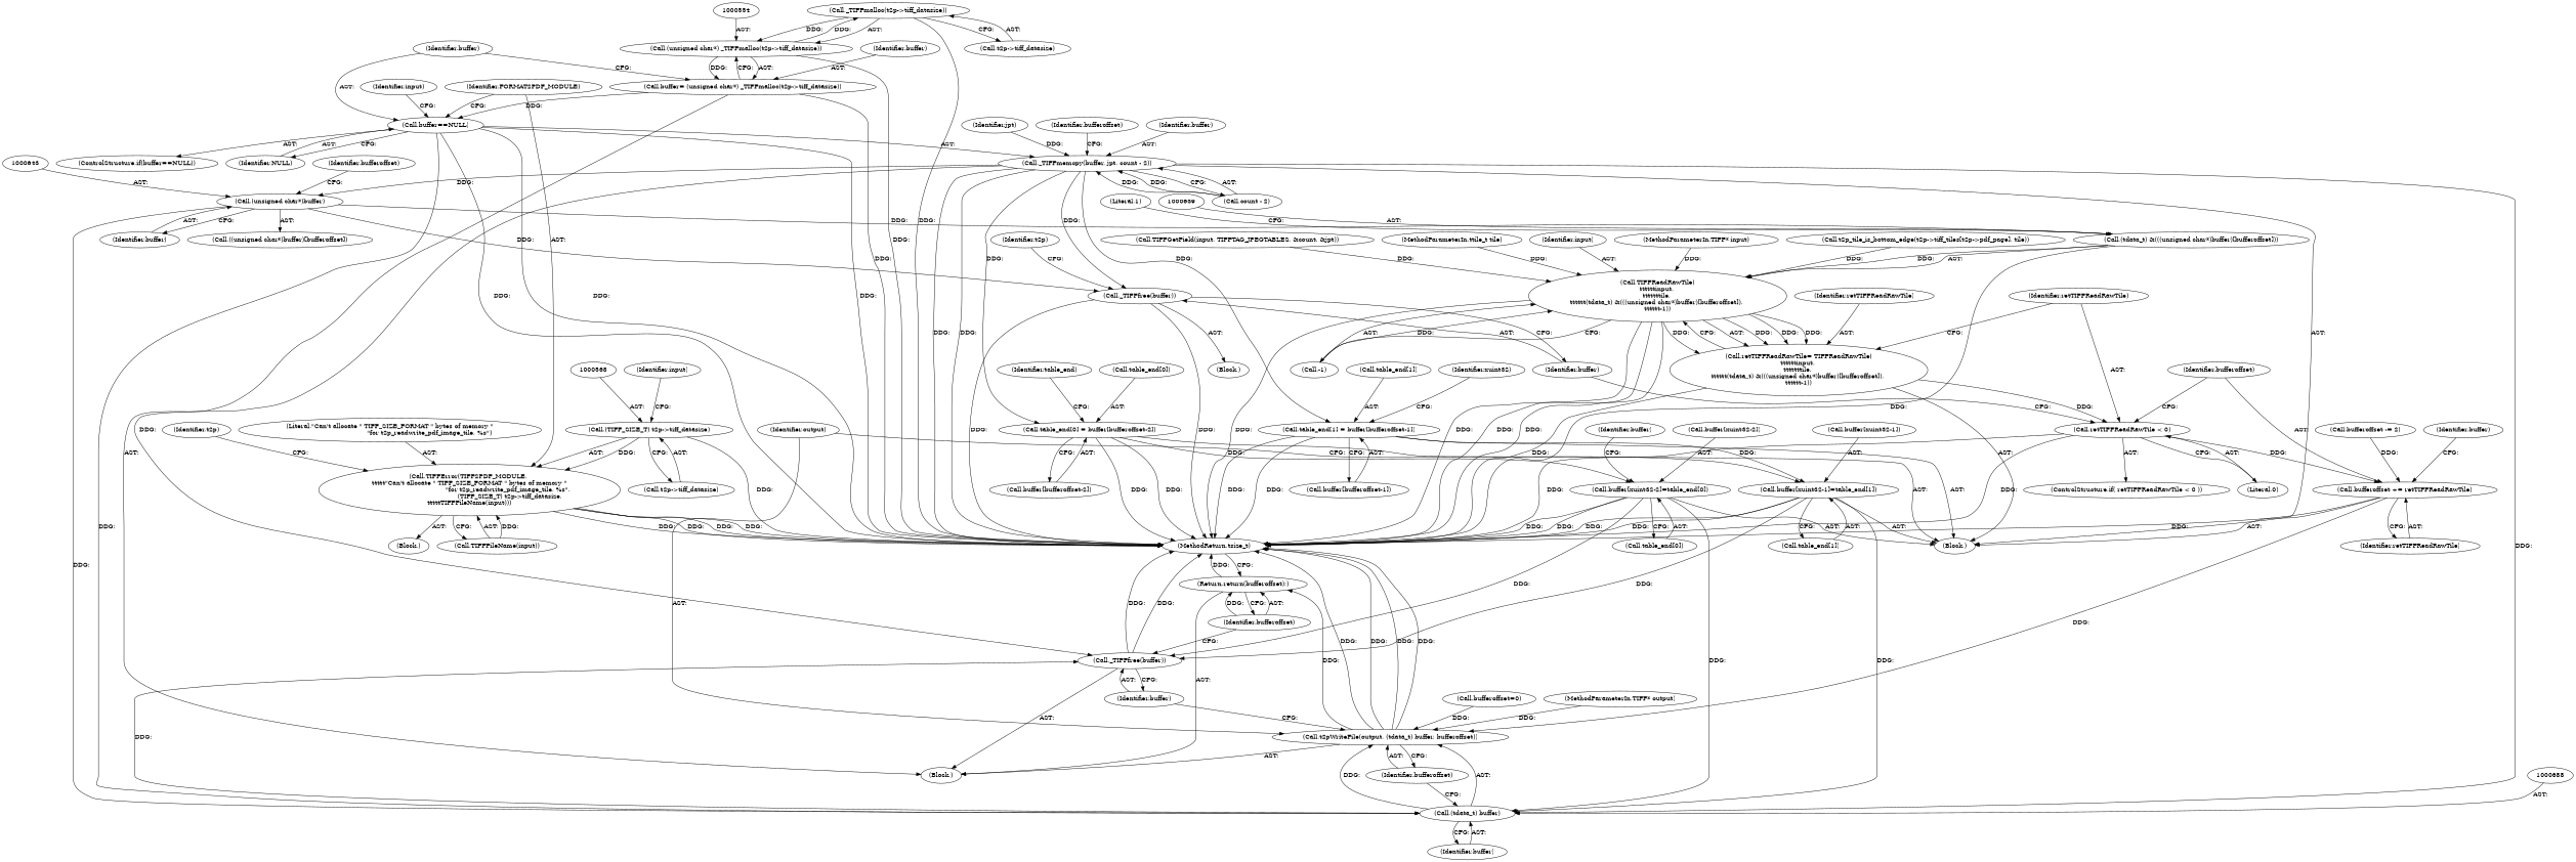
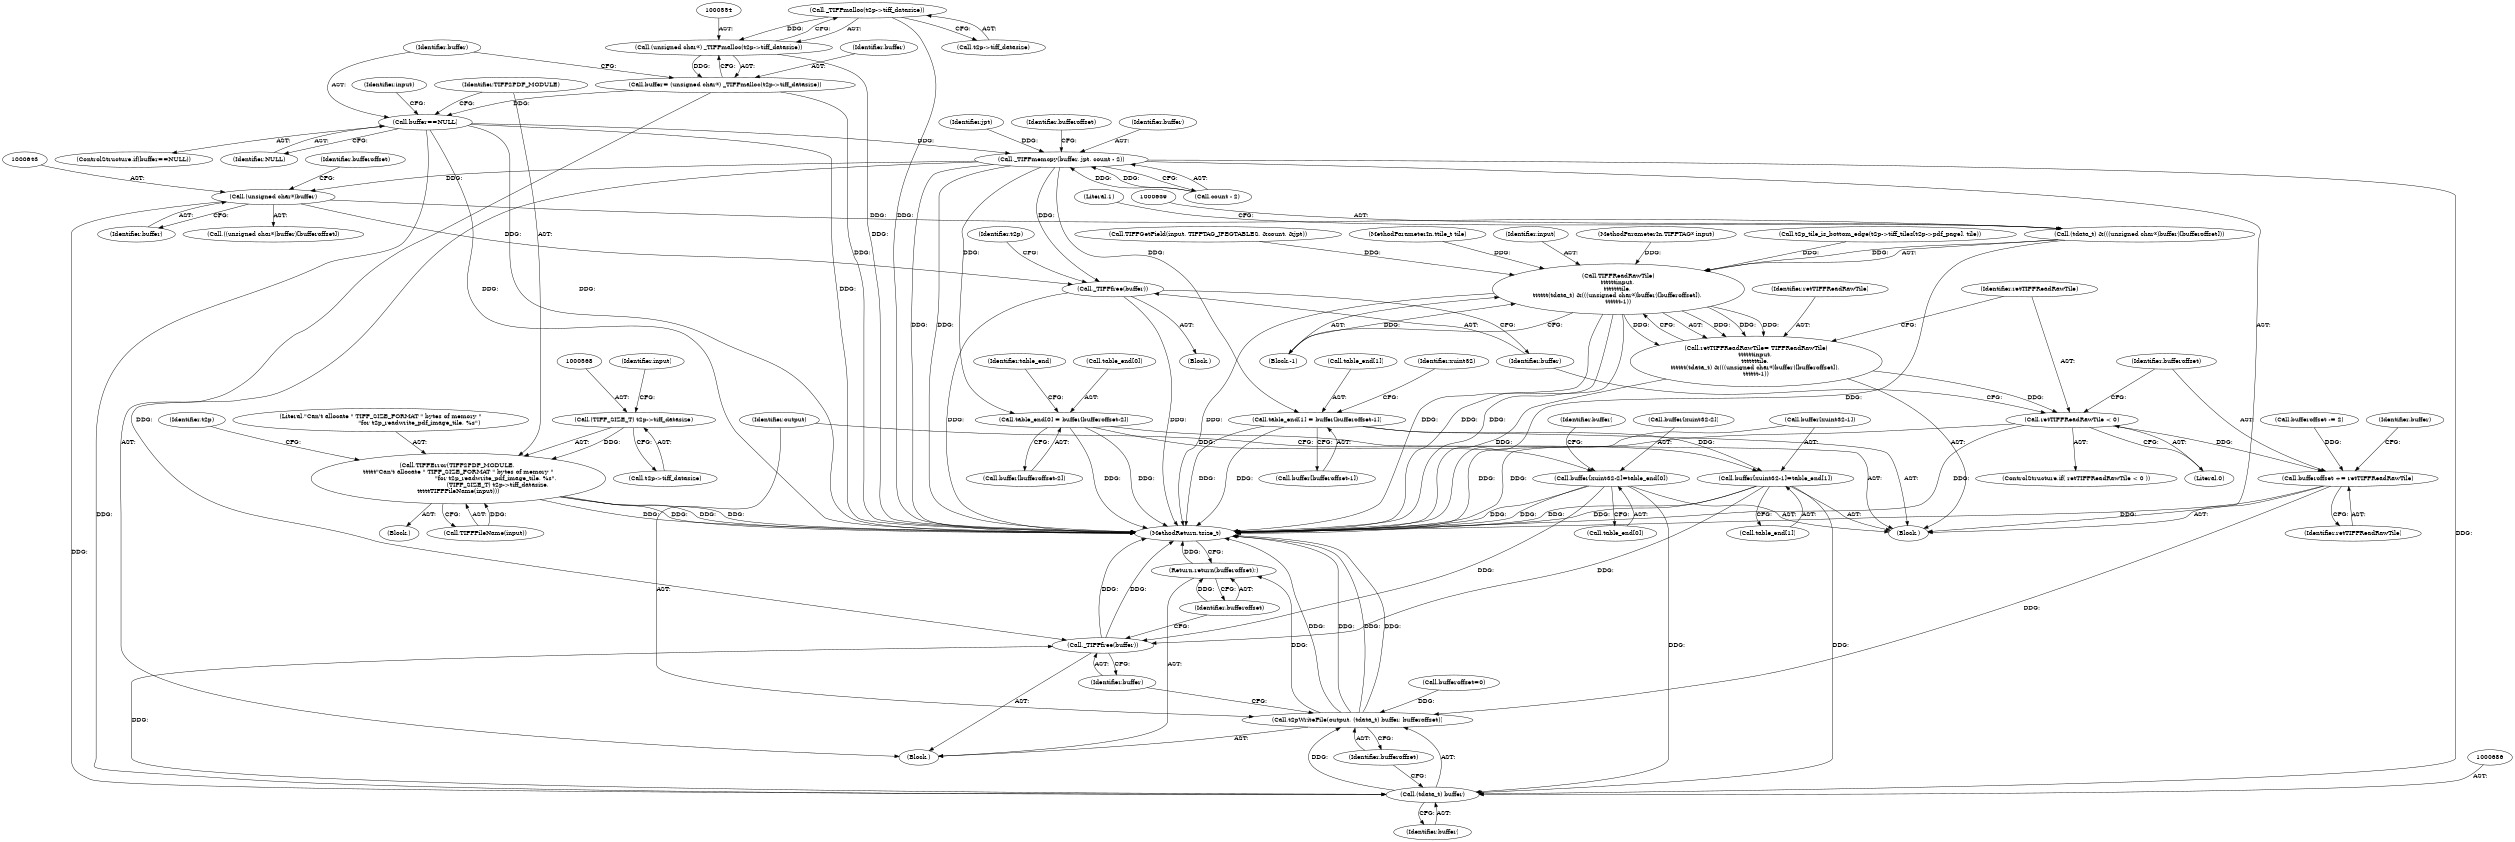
  digraph {
    n1 [label="(Call,_TIFFmalloc(t2p->tiff_datasize))"]
    n2 [label="(Call,(unsigned char*) _TIFFmalloc(t2p->tiff_datasize))"]
    n3 [label="(Call,t2p->tiff_datasize)"]
    n4 [label="(MethodReturn,tsize_t)"]
    n5 [label="(Call,buffer= (unsigned char*) _TIFFmalloc(t2p->tiff_datasize))"]
    n6 [label="(Call,(TIFF_SIZE_T) t2p->tiff_datasize)"]
    n7 [label="(Call,TIFFError(TIFF2PDF_MODULE, \n\t\t\t\t\t\"Can't allocate \" TIFF_SIZE_FORMAT \" bytes of memory \"\n                                        \"for t2p_readwrite_pdf_image_tile, %s\", \n                                          (TIFF_SIZE_T) t2p->tiff_datasize, \n\t\t\t\t\tTIFFFileName(input)))"]
    n8 [label="(Call,t2p->tiff_datasize)"]
    n9 [label="(Return,return(bufferoffset);)"]
    n10 [label="(Call,buffer==NULL)"]
    n11 [label="(Block,)"]
    n12 [label="(Call,_TIFFmemcpy(buffer, jpt, count - 2))"]
    n13 [label="(Call,(tdata_t) buffer)"]
    n14 [label="(ControlStructure,if(buffer==NULL))"]
    n15 [label="(Identifier,NULL)"]
    n16 [label="(Call,table_end[0] = buffer[bufferoffset-2])"]
    n17 [label="(Call,_TIFFfree(buffer))"]
    n18 [label="(Call,table_end[1] = buffer[bufferoffset-1])"]
    n19 [label="(Call,(unsigned char*)buffer)"]
    n20 [label="(Call,_TIFFfree(buffer))"]
    n21 [label="(Call,count - 2)"]
    n22 [label="(Block,)"]
    n23 [label="(Call,t2pWriteFile(output, (tdata_t) buffer, bufferoffset))"]
    n24 [label="(Identifier,buffer)"]
    n25 [label="(Call,buffer[xuint32-2]=table_end[0])"]
    n26 [label="(Call,buffer[bufferoffset-2])"]
    n27 [label="(Identifier,buffer)"]
    n28 [label="(Call,buffer[xuint32-1]=table_end[1])"]
    n29 [label="(Call,buffer[bufferoffset-1])"]
    n30 [label="(Call,(tdata_t) &(((unsigned char*)buffer)[bufferoffset]))"]
    n31 [label="(Identifier,buffer)"]
    n32 [label="(Call,((unsigned char*)buffer)[bufferoffset])"]
    n33 [label="(Identifier,buffer)"]
    n34 [label="(Block,)"]
    n35 [label="(Call,table_end[0])"]
    n36 [label="(Identifier,bufferoffset)"]
    n37 [label="(Identifier,bufferoffset)"]
    n38 [label="(Call,table_end[1])"]
    n39 [label="(Call,TIFFReadRawTile(\n\t\t\t\t\t\tinput, \n\t\t\t\t\t\ttile, \n\t\t\t\t\t\t(tdata_t) &(((unsigned char*)buffer)[bufferoffset]), \n\t\t\t\t\t\t-1))"]
    n40 [label="(Call,retTIFFReadRawTile= TIFFReadRawTile(\n\t\t\t\t\t\tinput, \n\t\t\t\t\t\ttile, \n\t\t\t\t\t\t(tdata_t) &(((unsigned char*)buffer)[bufferoffset]), \n\t\t\t\t\t\t-1))"]
-   n41 [label="(Call,-1)"]
+   n41 [label="(Block,-1)"]
    n42 [label="(Call,retTIFFReadRawTile < 0)"]
    n43 [label="(Call,bufferoffset += retTIFFReadRawTile)"]
    n44 [label="(ControlStructure,if( retTIFFReadRawTile < 0 ))"]
    n45 [label="(Literal,0)"]
    n46 [label="(Identifier,retTIFFReadRawTile)"]
    n47 [label="(Call,TIFFFileName(input))"]
    n48 [label="(Block,)"]
    n49 [label="(Identifier,t2p)"]
    n50 [label="(Identifier,buffer)"]
    n51 [label="(MethodParameterIn,ttile_t tile)"]
    n52 [label="(Identifier,table_end)"]
    n53 [label="(Identifier,input)"]
    n54 [label="(Call,bufferoffset=0)"]
    n55 [label="(Identifier,bufferoffset)"]
    n56 [label="(Identifier,buffer)"]
    n57 [label="(Identifier,input)"]
    n58 [label="(Literal,\"Can't allocate \" TIFF_SIZE_FORMAT \" bytes of memory \"\n                                        \"for t2p_readwrite_pdf_image_tile, %s\")"]
-   n59 [label="(MethodParameterIn,TIFF* output)"]
    n60 [label="(Call,table_end[1])"]
    n61 [label="(Literal,1)"]
    n62 [label="(Identifier,output)"]
    n63 [label="(Identifier,buffer)"]
    n64 [label="(Call,table_end[0])"]
    n65 [label="(Identifier,t2p)"]
-   n66 [label="(MethodParameterIn,TIFF* input)"]
+   n66 [label="(MethodParameterIn,TIFFTAG* input)"]
    n67 [label="(Call,t2p_tile_is_bottom_edge(t2p->tiff_tiles[t2p->pdf_page], tile))"]
    n68 [label="(Identifier,bufferoffset)"]
    n69 [label="(Identifier,buffer)"]
    n70 [label="(Identifier,retTIFFReadRawTile)"]
    n71 [label="(Identifier,jpt)"]
    n72 [label="(Identifier,input)"]
    n73 [label="(Call,TIFFGetField(input, TIFFTAG_JPEGTABLES, &count, &jpt))"]
    n74 [label="(Identifier,bufferoffset)"]
-   n75 [label="(Identifier,FORMAT2PDF_MODULE)"]
+   n75 [label="(Identifier,TIFF2PDF_MODULE)"]
    n76 [label="(Call,bufferoffset -= 2)"]
    n77 [label="(Call,buffer[xuint32-2])"]
    n78 [label="(Call,buffer[xuint32-1])"]
    n79 [label="(Identifier,xuint32)"]
    n80 [label="(Identifier,buffer)"]
    n81 [label="(Identifier,retTIFFReadRawTile)"]
    1000554
-   1000686 [label=1000688]
+   1000686
    1000643
    1000639
    1000568
    n1 -> n2 [label="AST: "]
    n1 -> n2 [label="DDG: "]
    n1 -> n3 [label="CFG: "]
    n1 -> n4 [label="DDG: "]
-   n2 -> n1 [label="DDG: "]
+   n2 -> n1 [label="CFG: "]
    n2 -> n4 [label="DDG: "]
    n2 -> n5 [label="AST: "]
    n2 -> n5 [label="DDG: "]
    n3 -> n1 [label="AST: "]
    n4 -> n9 [label="CFG: "]
    n5 -> n2 [label="CFG: "]
    n5 -> n4 [label="DDG: "]
    n5 -> n10 [label="DDG: "]
    n5 -> n11 [label="AST: "]
-   n6 -> n4 [label="DDG: "]
+   n78 -> n4 [label="DDG: "]
    n6 -> n7 [label="AST: "]
    n6 -> n7 [label="DDG: "]
    n6 -> n8 [label="CFG: "]
    n7 -> n4 [label="DDG: "]
    n7 -> n4 [label="DDG: "]
    n7 -> n4 [label="DDG: "]
    n7 -> n4 [label="DDG: "]
    n7 -> n47 [label="CFG: "]
    n7 -> n48 [label="AST: "]
    n8 -> n6 [label="AST: "]
    n9 -> n4 [label="DDG: "]
    n9 -> n11 [label="AST: "]
    n9 -> n37 [label="CFG: "]
    n10 -> n4 [label="DDG: "]
    n10 -> n4 [label="DDG: "]
    n10 -> n4 [label="DDG: "]
-   n10 -> n12 [label="AST: "]
+   n10 -> n12 [label="DDG: "]
    n10 -> n13 [label="DDG: "]
    n10 -> n14 [label="AST: "]
    n10 -> n15 [label="CFG: "]
    n12 -> n4 [label="DDG: "]
    n12 -> n4 [label="DDG: "]
    n12 -> n13 [label="DDG: "]
    n12 -> n16 [label="DDG: "]
    n12 -> n17 [label="DDG: "]
    n12 -> n18 [label="DDG: "]
    n12 -> n19 [label="DDG: "]
    n12 -> n20 [label="DDG: "]
    n12 -> n21 [label="CFG: "]
    n12 -> n22 [label="AST: "]
    n13 -> n17 [label="DDG: "]
    n13 -> n23 [label="AST: "]
    n13 -> n23 [label="DDG: "]
    n13 -> n24 [label="CFG: "]
    n15 -> n10 [label="AST: "]
    n16 -> n4 [label="DDG: "]
    n16 -> n4 [label="DDG: "]
    n16 -> n22 [label="AST: "]
    n16 -> n25 [label="DDG: "]
    n16 -> n26 [label="CFG: "]
    n17 -> n4 [label="DDG: "]
    n17 -> n4 [label="DDG: "]
    n17 -> n11 [label="AST: "]
    n17 -> n27 [label="CFG: "]
    n18 -> n4 [label="DDG: "]
    n18 -> n4 [label="DDG: "]
    n18 -> n22 [label="AST: "]
    n18 -> n28 [label="DDG: "]
    n18 -> n29 [label="CFG: "]
    n19 -> n13 [label="DDG: "]
    n19 -> n20 [label="DDG: "]
    n19 -> n30 [label="DDG: "]
    n19 -> n31 [label="CFG: "]
    n19 -> n32 [label="AST: "]
    n20 -> n4 [label="DDG: "]
    n20 -> n4 [label="DDG: "]
    n20 -> n33 [label="CFG: "]
    n20 -> n34 [label="AST: "]
    n21 -> n12 [label="AST: "]
    n21 -> n12 [label="DDG: "]
    n21 -> n12 [label="DDG: "]
    n23 -> n4 [label="DDG: "]
    n23 -> n4 [label="DDG: "]
    n23 -> n4 [label="DDG: "]
    n23 -> n4 [label="DDG: "]
    n23 -> n9 [label="DDG: "]
    n23 -> n11 [label="AST: "]
    n23 -> n36 [label="CFG: "]
    n24 -> n13 [label="AST: "]
    n25 -> n4 [label="DDG: "]
    n25 -> n4 [label="DDG: "]
    n25 -> n13 [label="DDG: "]
    n25 -> n17 [label="DDG: "]
    n25 -> n22 [label="AST: "]
    n25 -> n35 [label="CFG: "]
    n26 -> n16 [label="AST: "]
    n27 -> n17 [label="AST: "]
    n27 -> n23 [label="CFG: "]
    n28 -> n4 [label="DDG: "]
    n28 -> n4 [label="DDG: "]
    n28 -> n13 [label="DDG: "]
    n28 -> n17 [label="DDG: "]
    n28 -> n22 [label="AST: "]
    n28 -> n38 [label="CFG: "]
    n29 -> n18 [label="AST: "]
    n30 -> n4 [label="DDG: "]
    n30 -> n39 [label="AST: "]
    n30 -> n39 [label="DDG: "]
    n31 -> n19 [label="AST: "]
    n33 -> n20 [label="AST: "]
    n33 -> n42 [label="CFG: "]
    n35 -> n25 [label="AST: "]
    n36 -> n13 [label="CFG: "]
    n36 -> n23 [label="AST: "]
    n37 -> n9 [label="AST: "]
    n37 -> n9 [label="DDG: "]
    n37 -> n17 [label="CFG: "]
    n38 -> n28 [label="AST: "]
    n39 -> n4 [label="DDG: "]
    n39 -> n4 [label="DDG: "]
    n39 -> n4 [label="DDG: "]
    n39 -> n4 [label="DDG: "]
    n39 -> n40 [label="AST: "]
    n39 -> n40 [label="DDG: "]
    n39 -> n40 [label="DDG: "]
    n39 -> n40 [label="DDG: "]
    n39 -> n40 [label="DDG: "]
    n39 -> n41 [label="CFG: "]
    n40 -> n4 [label="DDG: "]
    n40 -> n22 [label="AST: "]
    n40 -> n39 [label="CFG: "]
    n40 -> n42 [label="DDG: "]
    n41 -> n39 [label="AST: "]
    n41 -> n39 [label="DDG: "]
    n42 -> n4 [label="DDG: "]
    n42 -> n4 [label="DDG: "]
    n42 -> n43 [label="DDG: "]
    n42 -> n44 [label="AST: "]
    n42 -> n45 [label="CFG: "]
    n43 -> n4 [label="DDG: "]
    n43 -> n22 [label="AST: "]
    n43 -> n23 [label="DDG: "]
    n43 -> n46 [label="CFG: "]
    n45 -> n42 [label="AST: "]
    n46 -> n43 [label="AST: "]
    n47 -> n7 [label="AST: "]
    n47 -> n7 [label="DDG: "]
    n49 -> n7 [label="CFG: "]
    n50 -> n5 [label="AST: "]
    n51 -> n39 [label="DDG: "]
    n52 -> n16 [label="CFG: "]
    n53 -> n39 [label="AST: "]
    n54 -> n23 [label="DDG: "]
    n55 -> n42 [label="CFG: "]
    n55 -> n43 [label="AST: "]
    n56 -> n25 [label="CFG: "]
    n57 -> n10 [label="CFG: "]
    n58 -> n7 [label="AST: "]
-   n59 -> n23 [label="DDG: "]
    n60 -> n18 [label="AST: "]
    n61 -> n30 [label="CFG: "]
    n62 -> n23 [label="AST: "]
    n62 -> n28 [label="CFG: "]
    n63 -> n12 [label="AST: "]
    n64 -> n16 [label="AST: "]
    n65 -> n20 [label="CFG: "]
    n66 -> n39 [label="DDG: "]
    n67 -> n39 [label="DDG: "]
    n68 -> n19 [label="CFG: "]
    n69 -> n43 [label="CFG: "]
    n70 -> n40 [label="AST: "]
    n71 -> n12 [label="DDG: "]
    n72 -> n6 [label="CFG: "]
    n73 -> n39 [label="DDG: "]
    n74 -> n12 [label="CFG: "]
    n75 -> n7 [label="AST: "]
    n75 -> n10 [label="CFG: "]
    n76 -> n43 [label="DDG: "]
    n77 -> n25 [label="AST: "]
    n78 -> n28 [label="AST: "]
    n79 -> n18 [label="CFG: "]
    n80 -> n5 [label="CFG: "]
    n80 -> n10 [label="AST: "]
    n81 -> n40 [label="CFG: "]
    n81 -> n42 [label="AST: "]
    1000554 -> n2 [label="AST: "]
    1000686 -> n13 [label="AST: "]
    1000643 -> n19 [label="AST: "]
    1000639 -> n30 [label="AST: "]
    1000568 -> n6 [label="AST: "]
  }
